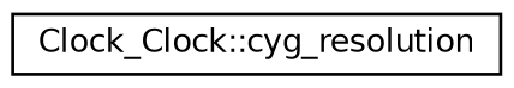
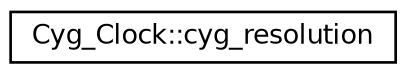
  digraph {
    rankdir=LR
-   n1 [color=black fillcolor=white fontname=Helvetica fontsize=10 height=0.2 label="Clock_Clock::cyg_resolution" shape=record style=filled width=0.4]
+   n1 [color=black fillcolor=white fontname=Helvetica fontsize=10 height=0.2 label="Cyg_Clock::cyg_resolution" shape=record style=filled width=0.4]
  }
